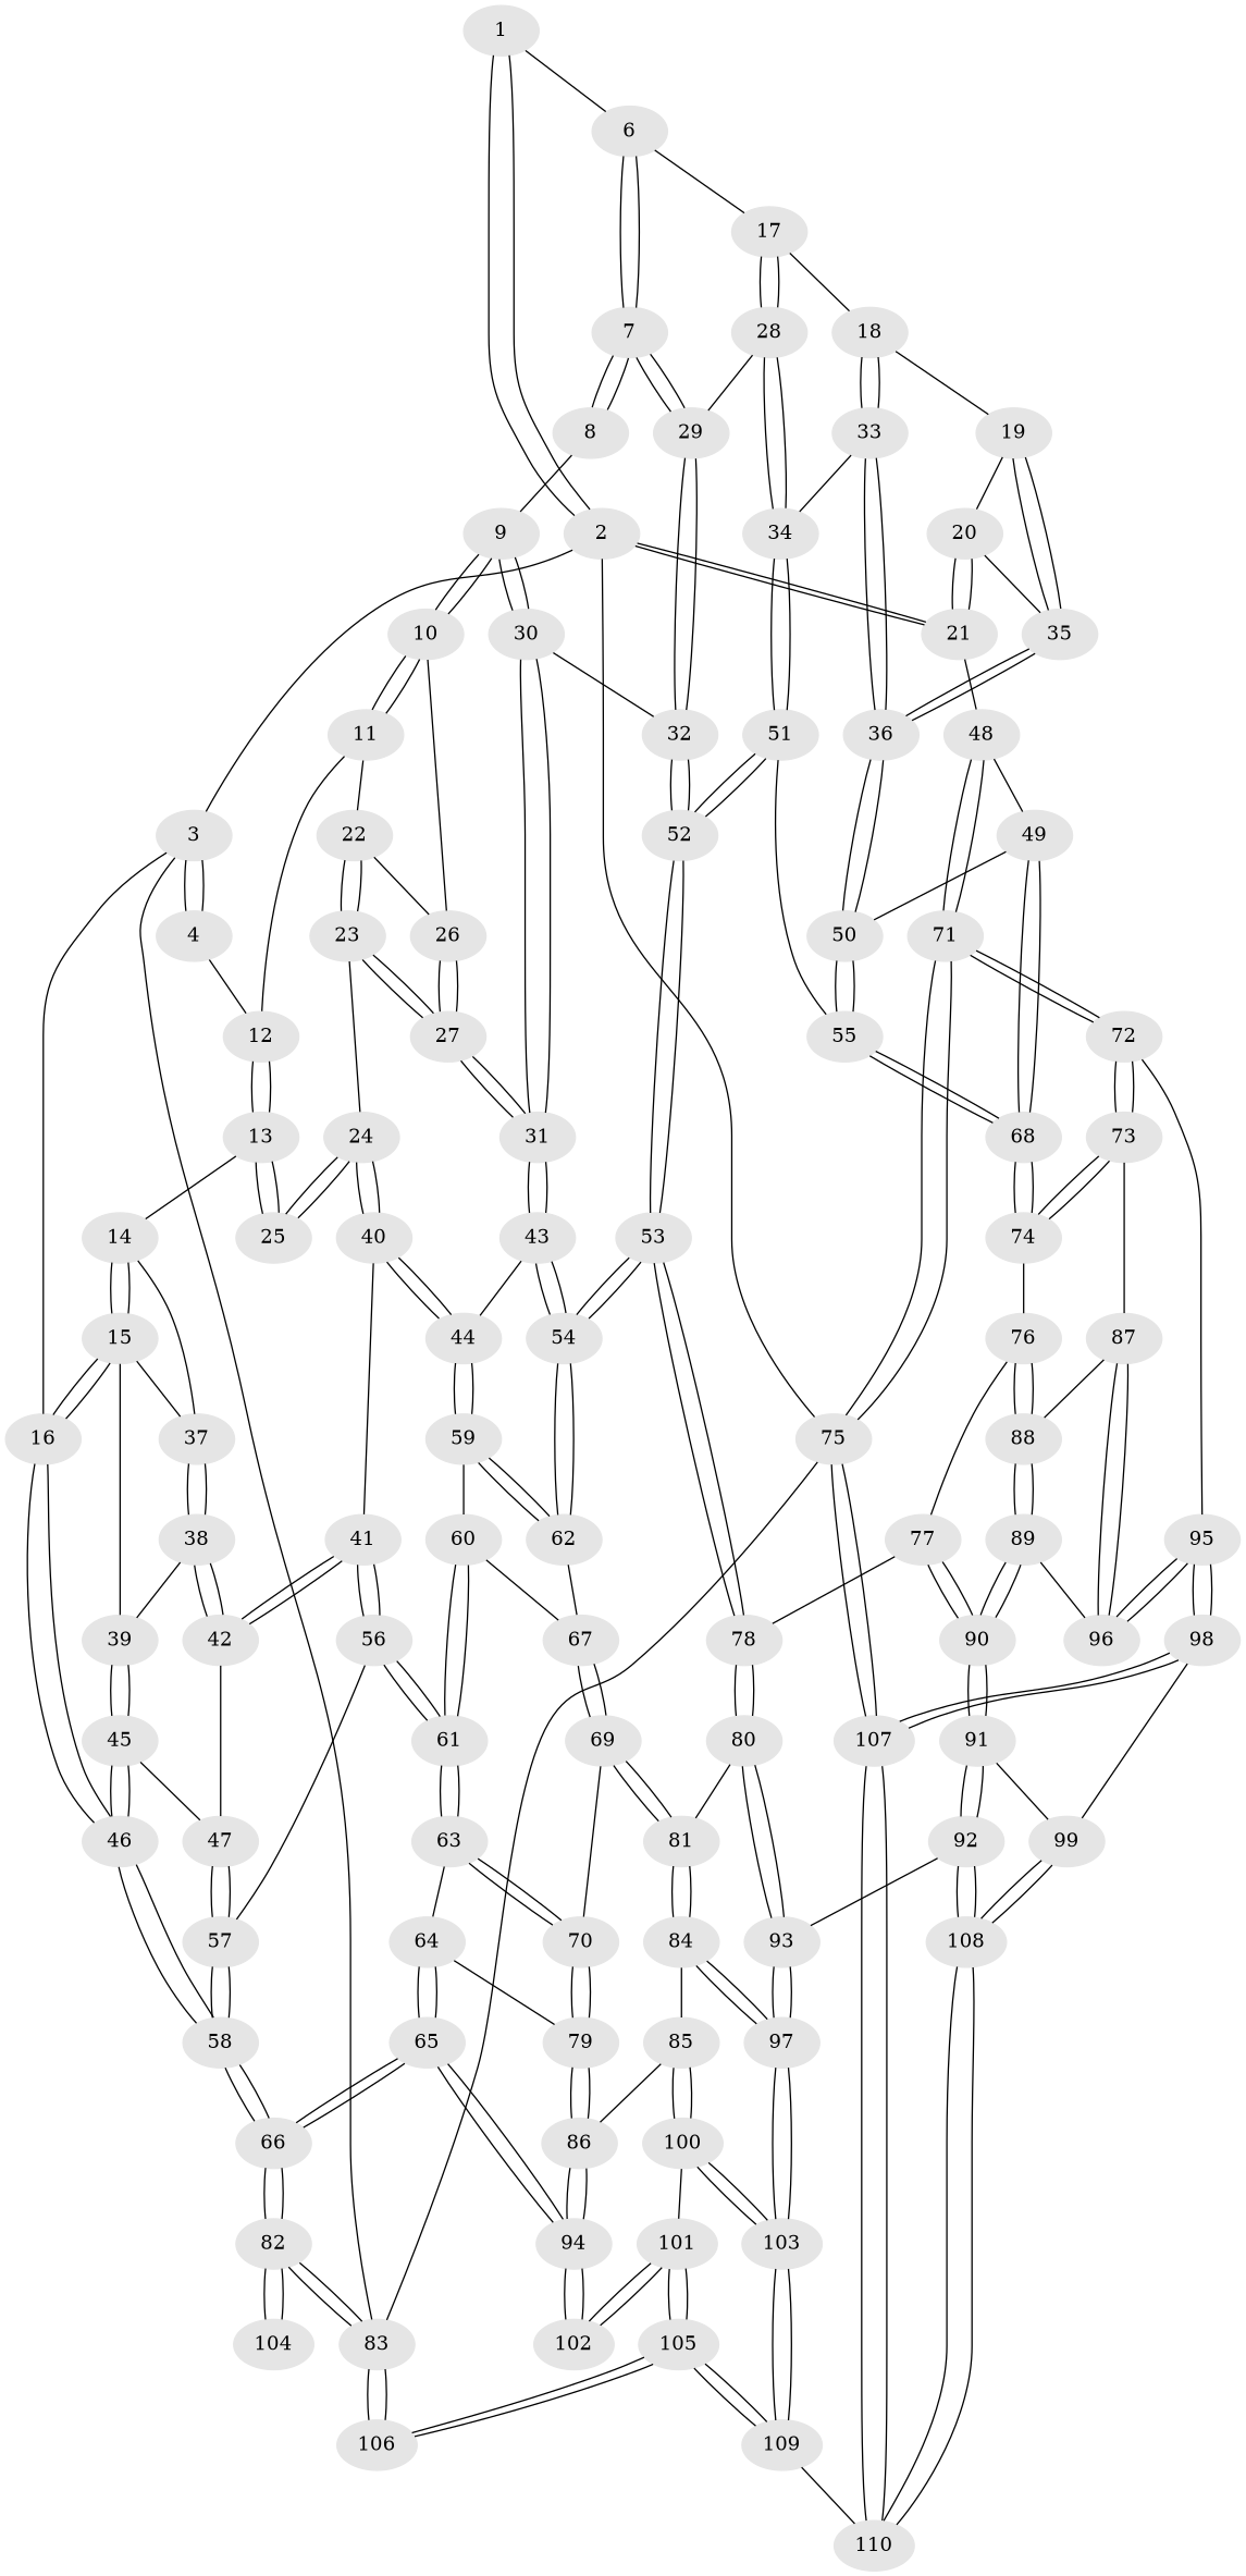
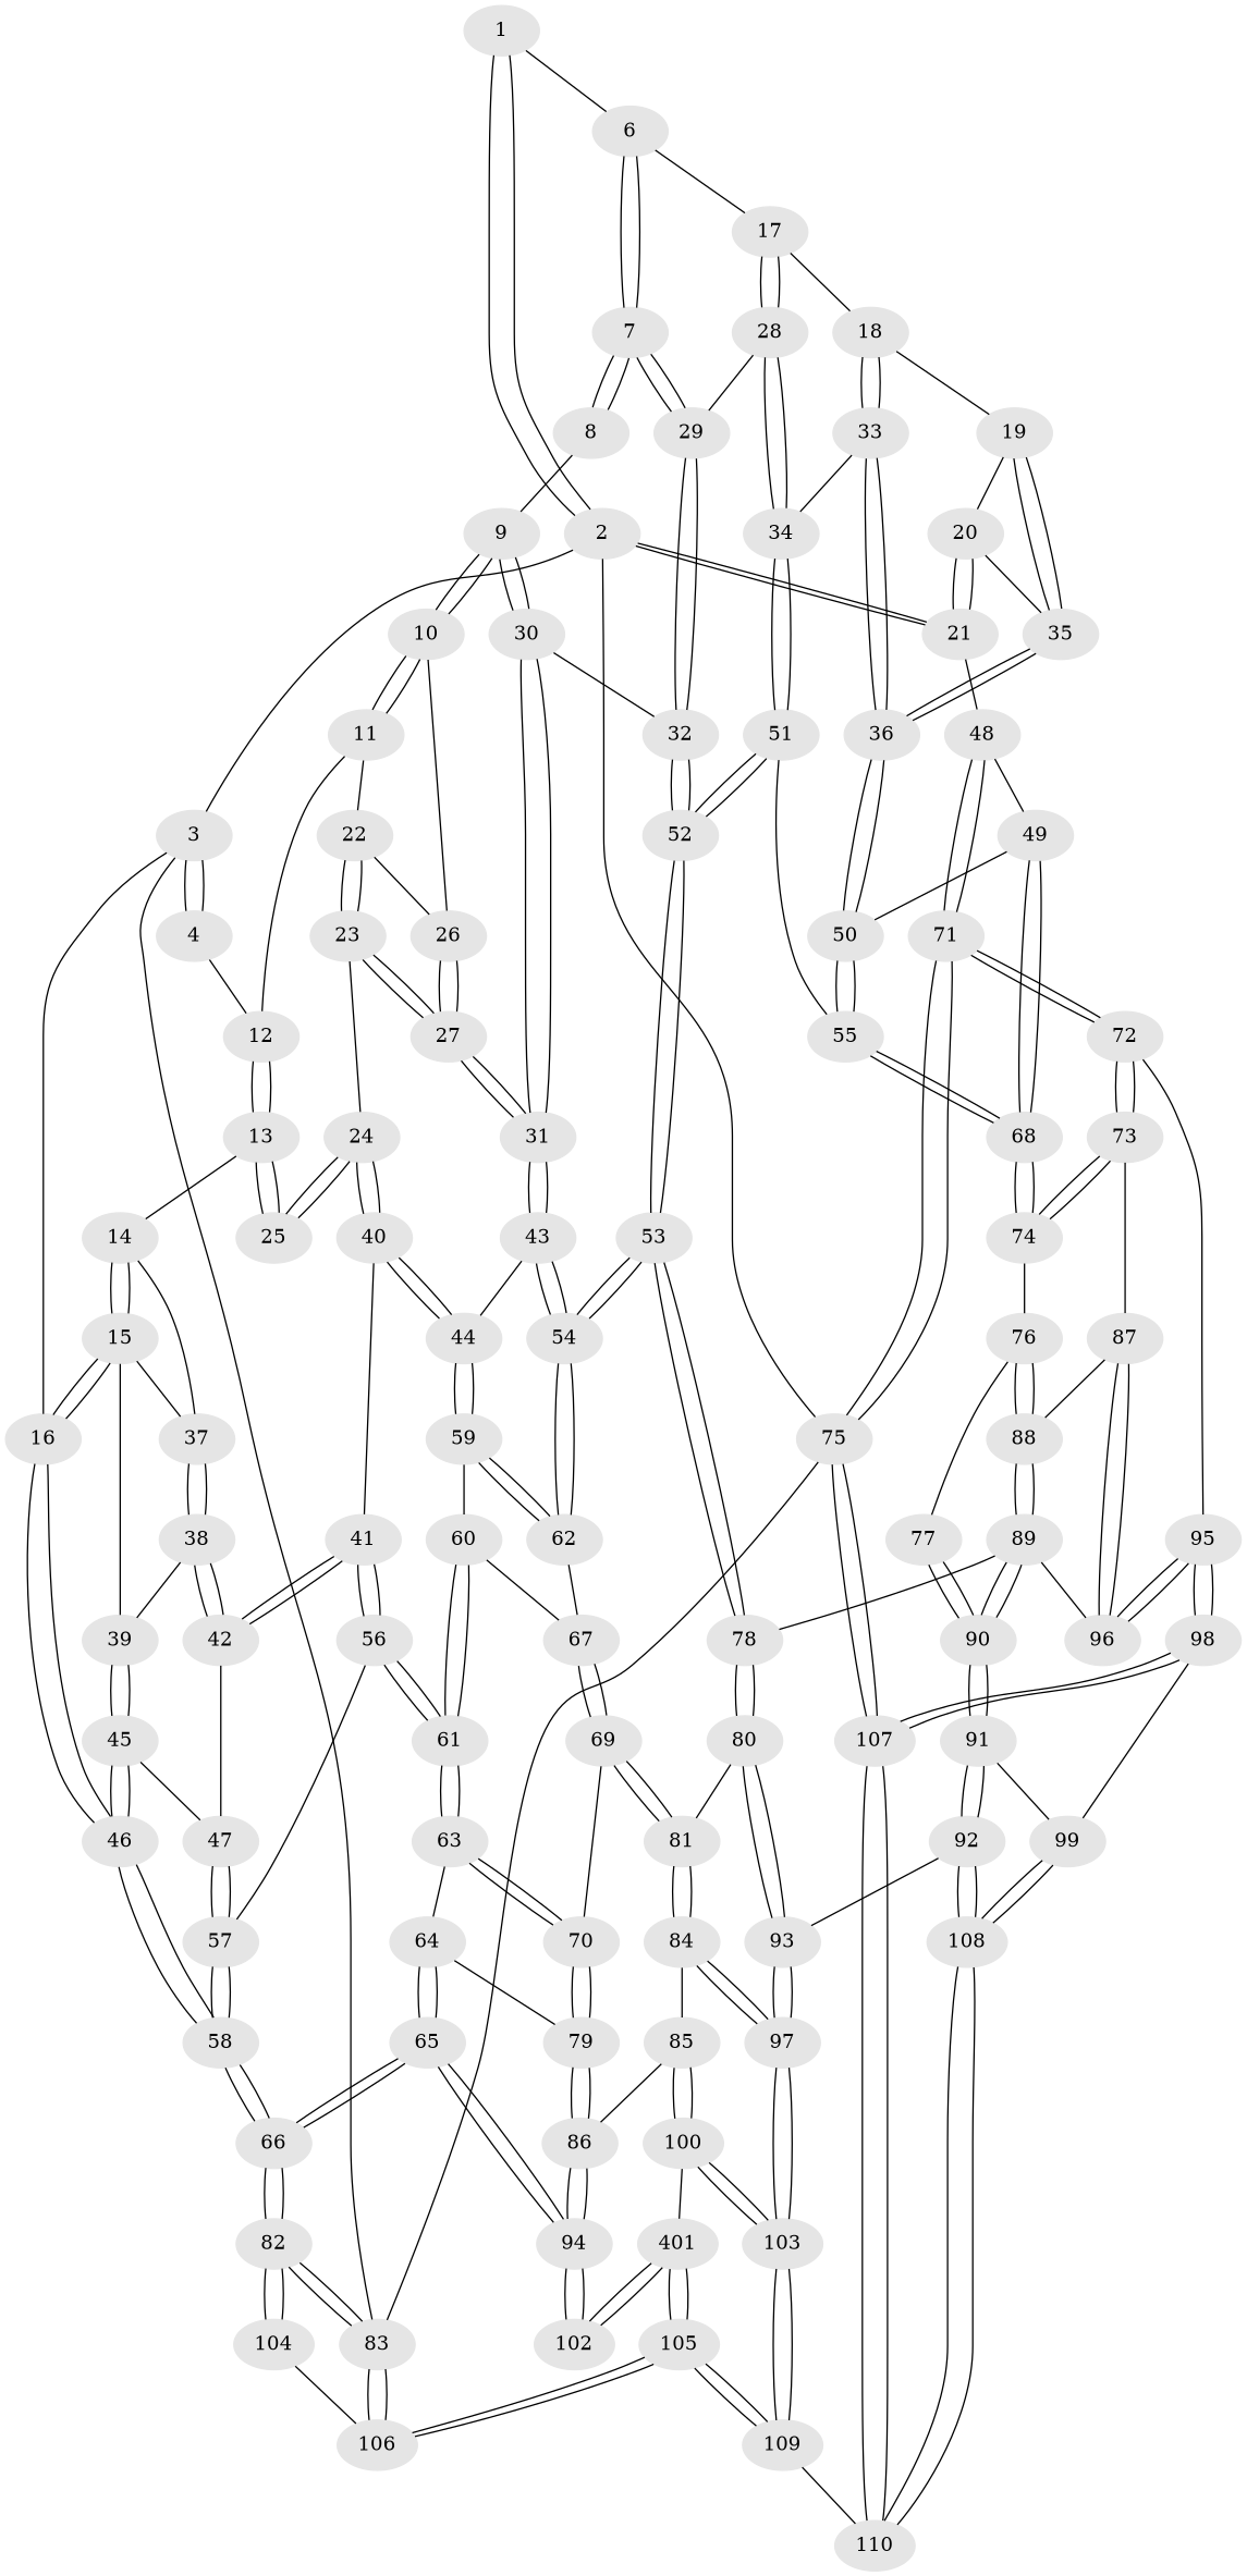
  graph {
    node [color=gray90 style=filled]
    1
    2
    6
    3
    21
    75
    7
    17
    4
    16
    83
    48
    107
    12
    46
    106
    13
    8
    9
    29
    18
    28
    32
    10
    30
    11
    26
    31
    22
    27
    23
    14
    25
    15
    37
    39
    38
    45
    58
    19
    33
    34
    20
    35
    36
    49
    71
    24
    40
    41
    44
    43
    51
    52
    54
    53
    50
    55
    42
    47
    56
    59
    57
    61
    62
    60
    66
    68
    72
    74
    78
    80
    67
    63
    82
    69
    64
    70
    65
    79
    94
    86
    102
    104
    81
    76
    84
    73
    95
    87
    96
    98
    88
    77
    110
    90
    89
    91
    93
    97
    85
    100
    103
-   101
+   101 [label=401]
    92
    99
    108
    109
    105
    1 -- 2
    1 -- 2
    1 -- 6
    2 -- 3
    2 -- 21
    2 -- 21
    2 -- 75
    6 -- 7
    6 -- 7
    6 -- 17
    3 -- 4
    3 -- 4
    3 -- 16
    3 -- 83
    21 -- 48
    75 -- 83
    75 -- 107
    75 -- 107
    7 -- 8
    7 -- 8
    7 -- 29
    7 -- 29
    17 -- 18
    17 -- 28
    17 -- 28
    4 -- 12
    16 -- 46
    16 -- 46
    83 -- 106
    83 -- 106
    48 -- 49
    48 -- 71
    48 -- 71
    107 -- 110
    107 -- 110
    12 -- 13
    12 -- 13
    46 -- 58
    46 -- 58
    13 -- 14
    13 -- 25
    13 -- 25
    8 -- 9
    9 -- 10
    9 -- 10
    9 -- 30
    9 -- 30
    29 -- 32
    29 -- 32
    18 -- 19
    18 -- 33
    18 -- 33
    28 -- 29
    28 -- 34
    28 -- 34
    32 -- 52
    32 -- 52
    10 -- 11
    10 -- 11
    10 -- 26
    30 -- 32
    30 -- 31
    30 -- 31
    11 -- 12
    11 -- 22
    26 -- 27
    26 -- 27
    31 -- 43
    31 -- 43
    22 -- 26
    22 -- 23
    22 -- 23
    27 -- 31
    27 -- 31
    23 -- 27
    23 -- 27
    23 -- 24
    14 -- 15
    14 -- 15
    14 -- 37
    15 -- 16
    15 -- 16
    15 -- 37
    15 -- 39
    37 -- 38
    37 -- 38
    39 -- 45
    39 -- 45
    38 -- 39
    38 -- 42
    38 -- 42
    45 -- 46
    45 -- 46
    45 -- 47
    58 -- 66
    58 -- 66
    19 -- 20
    19 -- 35
    19 -- 35
    33 -- 34
    33 -- 36
    33 -- 36
    34 -- 51
    34 -- 51
    20 -- 21
    20 -- 21
    20 -- 35
    35 -- 36
    35 -- 36
    36 -- 50
    36 -- 50
    49 -- 50
    49 -- 68
    49 -- 68
    71 -- 75
    71 -- 75
    71 -- 72
    71 -- 72
    24 -- 25
    24 -- 25
    24 -- 40
    24 -- 40
    40 -- 41
    40 -- 44
    40 -- 44
    41 -- 42
    41 -- 42
    41 -- 56
    41 -- 56
    44 -- 59
    44 -- 59
    43 -- 44
    43 -- 54
    43 -- 54
    51 -- 52
    51 -- 52
    51 -- 55
    52 -- 53
    52 -- 53
    54 -- 62
    54 -- 62
    53 -- 54
    53 -- 54
    53 -- 78
    53 -- 78
    50 -- 55
    50 -- 55
    55 -- 68
    55 -- 68
    42 -- 47
    47 -- 57
    47 -- 57
    56 -- 57
    56 -- 61
    56 -- 61
    59 -- 62
    59 -- 62
    59 -- 60
    57 -- 58
    57 -- 58
    61 -- 63
    61 -- 63
    62 -- 67
    60 -- 61
    60 -- 61
    60 -- 67
    66 -- 82
    66 -- 82
    68 -- 74
    68 -- 74
    72 -- 73
    72 -- 73
    72 -- 95
    74 -- 76
    78 -- 80
    78 -- 80
    80 -- 81
    80 -- 93
    80 -- 93
    67 -- 69
    67 -- 69
    63 -- 64
    63 -- 70
    63 -- 70
    82 -- 83
    82 -- 83
    82 -- 104
    82 -- 104
    69 -- 70
    69 -- 81
    69 -- 81
    64 -- 65
    64 -- 65
    64 -- 79
    70 -- 79
    70 -- 79
    65 -- 66
    65 -- 66
    65 -- 94
    65 -- 94
    79 -- 86
    79 -- 86
    94 -- 102
    94 -- 102
    86 -- 94
    86 -- 94
+   104 -- 106
    81 -- 84
    81 -- 84
    76 -- 88
    76 -- 88
    76 -- 77
    84 -- 97
    84 -- 97
    84 -- 85
    73 -- 74
    73 -- 74
    73 -- 87
    95 -- 96
    95 -- 96
    95 -- 98
    95 -- 98
    87 -- 96
    87 -- 96
    87 -- 88
    98 -- 107
    98 -- 107
    98 -- 99
    88 -- 89
    88 -- 89
-   77 -- 78
+   89 -- 78
    77 -- 90
    77 -- 90
    90 -- 91
    90 -- 91
    89 -- 96
    89 -- 90
    89 -- 90
    91 -- 92
    91 -- 92
    91 -- 99
    93 -- 97
    93 -- 97
    97 -- 103
    97 -- 103
    85 -- 86
    85 -- 100
    85 -- 100
    100 -- 103
    100 -- 103
    100 -- 101
    103 -- 109
    103 -- 109
    101 -- 102
    101 -- 102
    101 -- 105
    101 -- 105
    92 -- 93
    92 -- 108
    92 -- 108
    99 -- 108
    99 -- 108
    108 -- 110
    108 -- 110
    109 -- 110
    105 -- 106
    105 -- 106
    105 -- 109
    105 -- 109
  }
